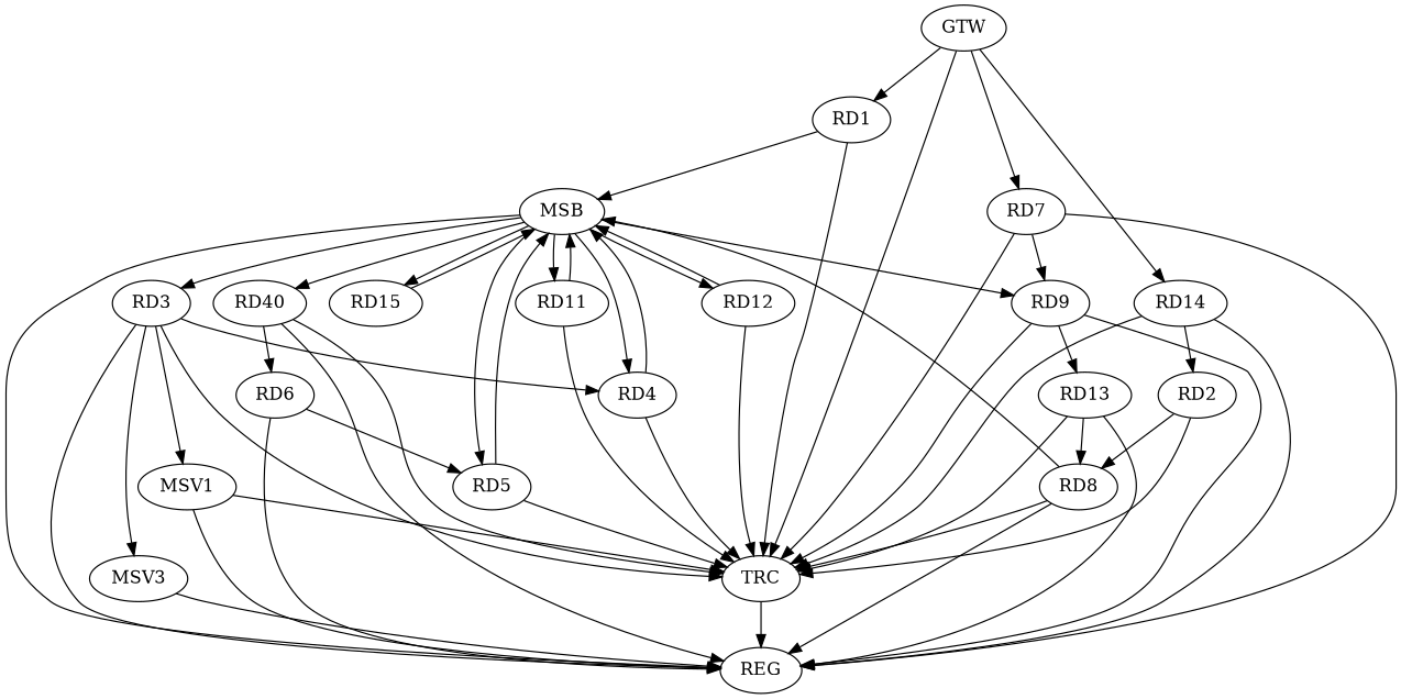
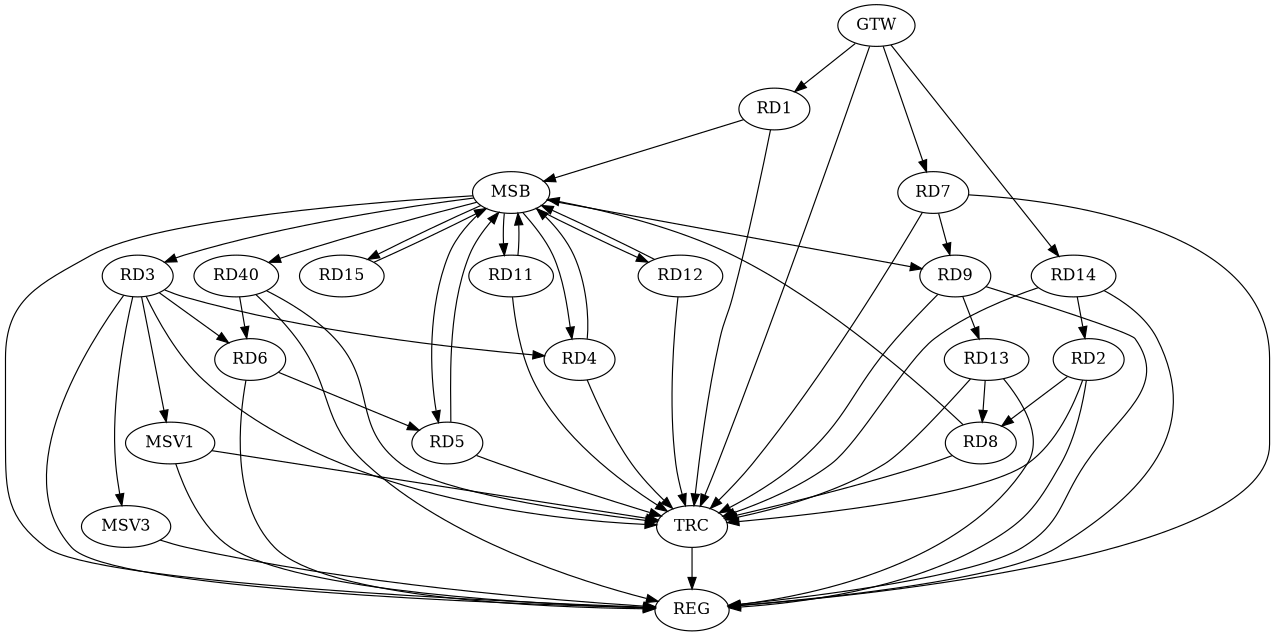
  strict digraph {
    n1 [label=RD1]
    n2 [label=MSB]
    n3 [label=TRC]
    n4 [label=REG]
    n5 [label=RD3]
    n6 [label=RD4]
    n7 [label=RD5]
    n8 [label=RD9]
    n9 [label=RD40]
    n10 [label=RD11]
    n11 [label=RD12]
    n12 [label=RD15]
    n13 [label=RD2]
    n14 [label=RD8]
    n15 [label=RD6]
    n16 [label=MSV1]
    n17 [label=MSV3]
    n18 [label=RD7]
    n19 [label=RD13]
    n20 [label=RD14]
    n21 [label=GTW]
    n1 -> n2
    n1 -> n3
    n2 -> n4
    n2 -> n5
    n2 -> n6
    n2 -> n7
    n2 -> n8
    n2 -> n9
    n2 -> n10
    n2 -> n11
    n2 -> n12
    n3 -> n4
    n5 -> n3
    n5 -> n4
    n5 -> n6
+   n5 -> n15
    n5 -> n16
    n5 -> n17
    n6 -> n2
    n6 -> n3
    n7 -> n2
    n7 -> n3
    n8 -> n3
    n8 -> n4
    n8 -> n19
    n9 -> n3
    n9 -> n4
    n9 -> n15
    n10 -> n2
    n10 -> n3
    n11 -> n2
    n11 -> n3
    n12 -> n2
    n13 -> n3
-   n14 -> n4
+   n13 -> n4
    n13 -> n14
    n14 -> n2
    n14 -> n3
    n15 -> n4
    n15 -> n7
    n16 -> n3
    n16 -> n4
    n17 -> n4
    n18 -> n3
    n18 -> n4
    n18 -> n8
    n19 -> n3
    n19 -> n4
    n19 -> n14
    n20 -> n3
    n20 -> n4
    n20 -> n13
    n21 -> n1
    n21 -> n3
    n21 -> n18
    n21 -> n20
  }
